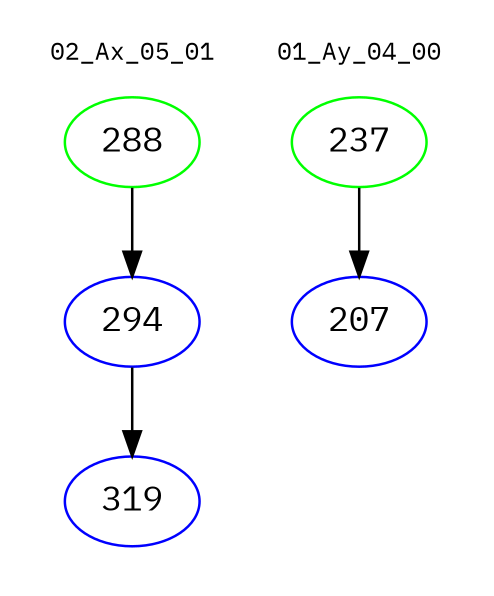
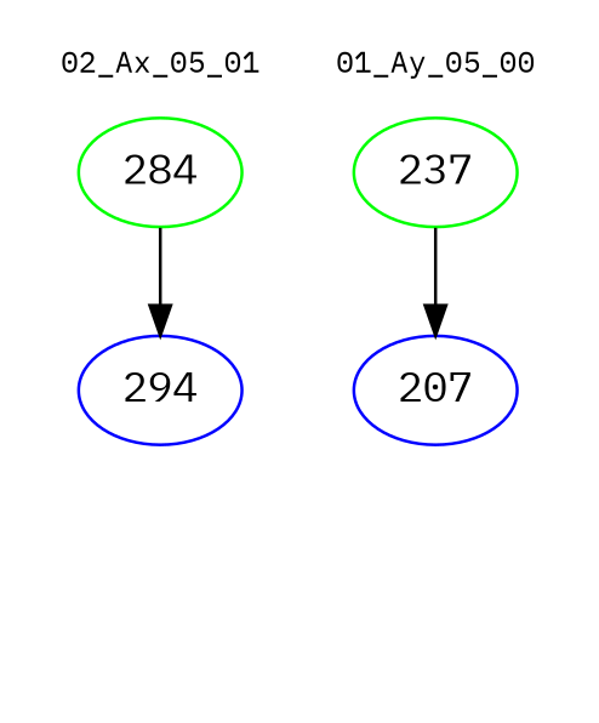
  digraph {
    fontname="IBM Plex Mono"
    node [color=blue fontname="IBM Plex Mono"]
    edge [color=black fontname="IBM Plex Mono"]
-   n1 [color=green label=288]
+   n1 [color=green label=284]
    n2 [label=294]
-   n3 [label=319]
    n4 [color=green label=237]
    n5 [label=207]
    subgraph cluster_1 {
      color=white
      fontsize=10
      label="02_Ax_05_01"
      n1
      n2
-     n3
    }
    subgraph cluster_2 {
      color=white
      fontsize=10
-     label="01_Ay_04_00"
+     label="01_Ay_05_00"
      n4
      n5
    }
    n1 -> n2
-   n2 -> n3
    n4 -> n5
  }
